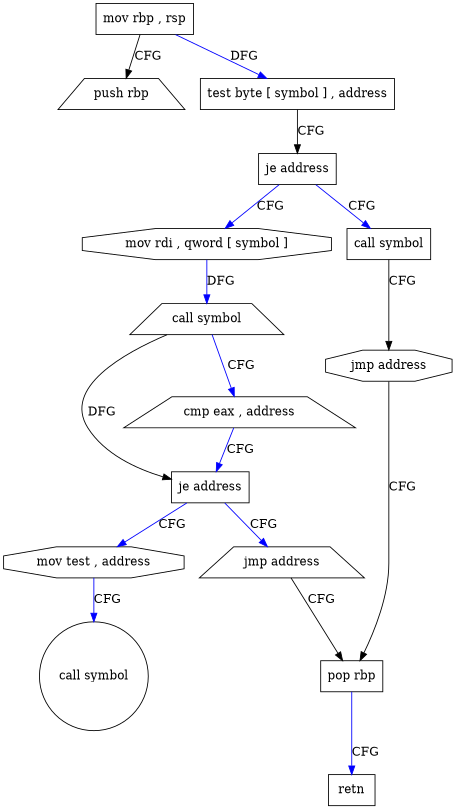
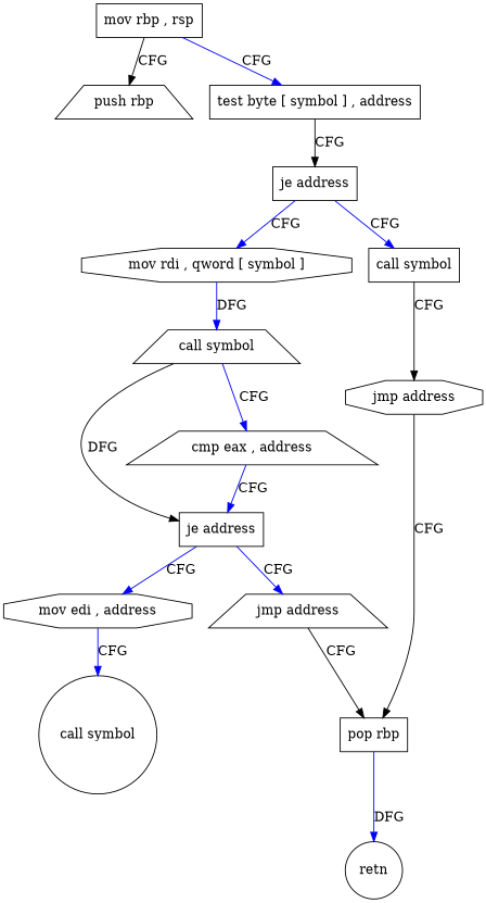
  digraph {
    node [shape=box]
    edge [color=blue]
    n1 [label="push rbp" shape=trapezium]
    n2 [label="mov rbp , rsp"]
    n3 [label="test byte [ symbol ] , address"]
    n4 [label="je address"]
    n5 [label="mov rdi , qword [ symbol ]" shape=octagon]
    n6 [label="call symbol"]
    n7 [label="call symbol" shape=trapezium]
    n8 [label="jmp address" shape=octagon]
    n9 [label="cmp eax , address" shape=trapezium]
    n10 [label="je address"]
    n11 [label="pop rbp"]
    n12 [label="jmp address" shape=trapezium]
-   n13 [label="mov test , address" shape=octagon]
+   n13 [label="mov edi , address" shape=octagon]
    n14 [label="call symbol" shape=circle]
-   n15 [label=retn]
+   n15 [label=retn shape=circle]
    n2 -> n1 [color=black label=CFG]
-   n2 -> n3 [label=DFG]
+   n2 -> n3 [label=CFG]
    n3 -> n4 [color=black label=CFG]
    n4 -> n5 [label=CFG]
    n4 -> n6 [label=CFG]
    n5 -> n7 [label=DFG]
    n6 -> n8 [color=black label=CFG]
    n7 -> n9 [label=CFG]
    n7 -> n10 [color=black label=DFG]
    n8 -> n11 [color=black label=CFG]
    n9 -> n10 [label=CFG]
    n10 -> n12 [label=CFG]
    n10 -> n13 [label=CFG]
-   n11 -> n15 [label=CFG]
+   n11 -> n15 [label=DFG]
    n12 -> n11 [color=black label=CFG]
    n13 -> n14 [label=CFG]
  }
